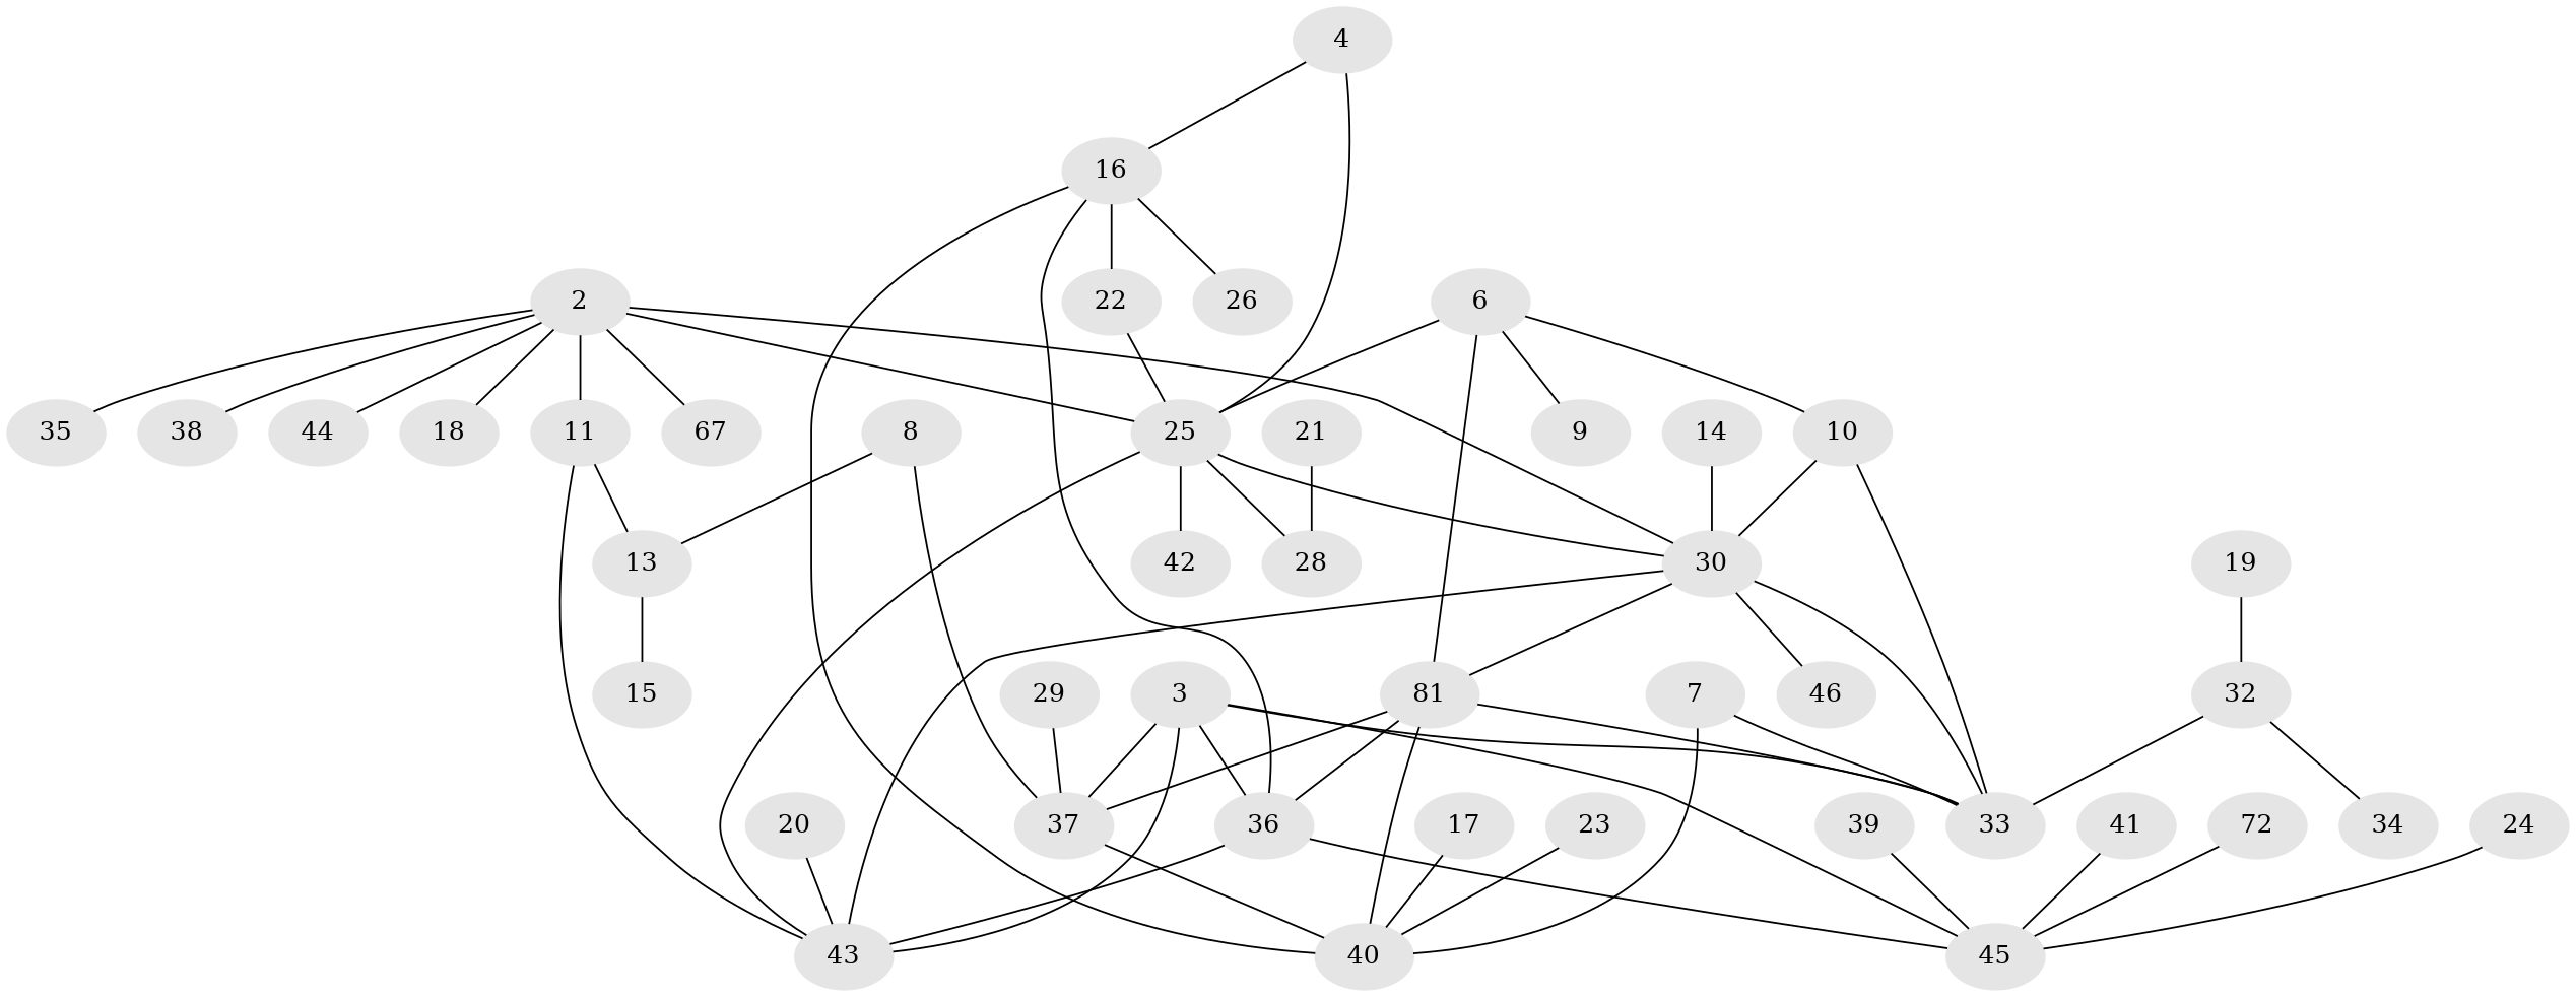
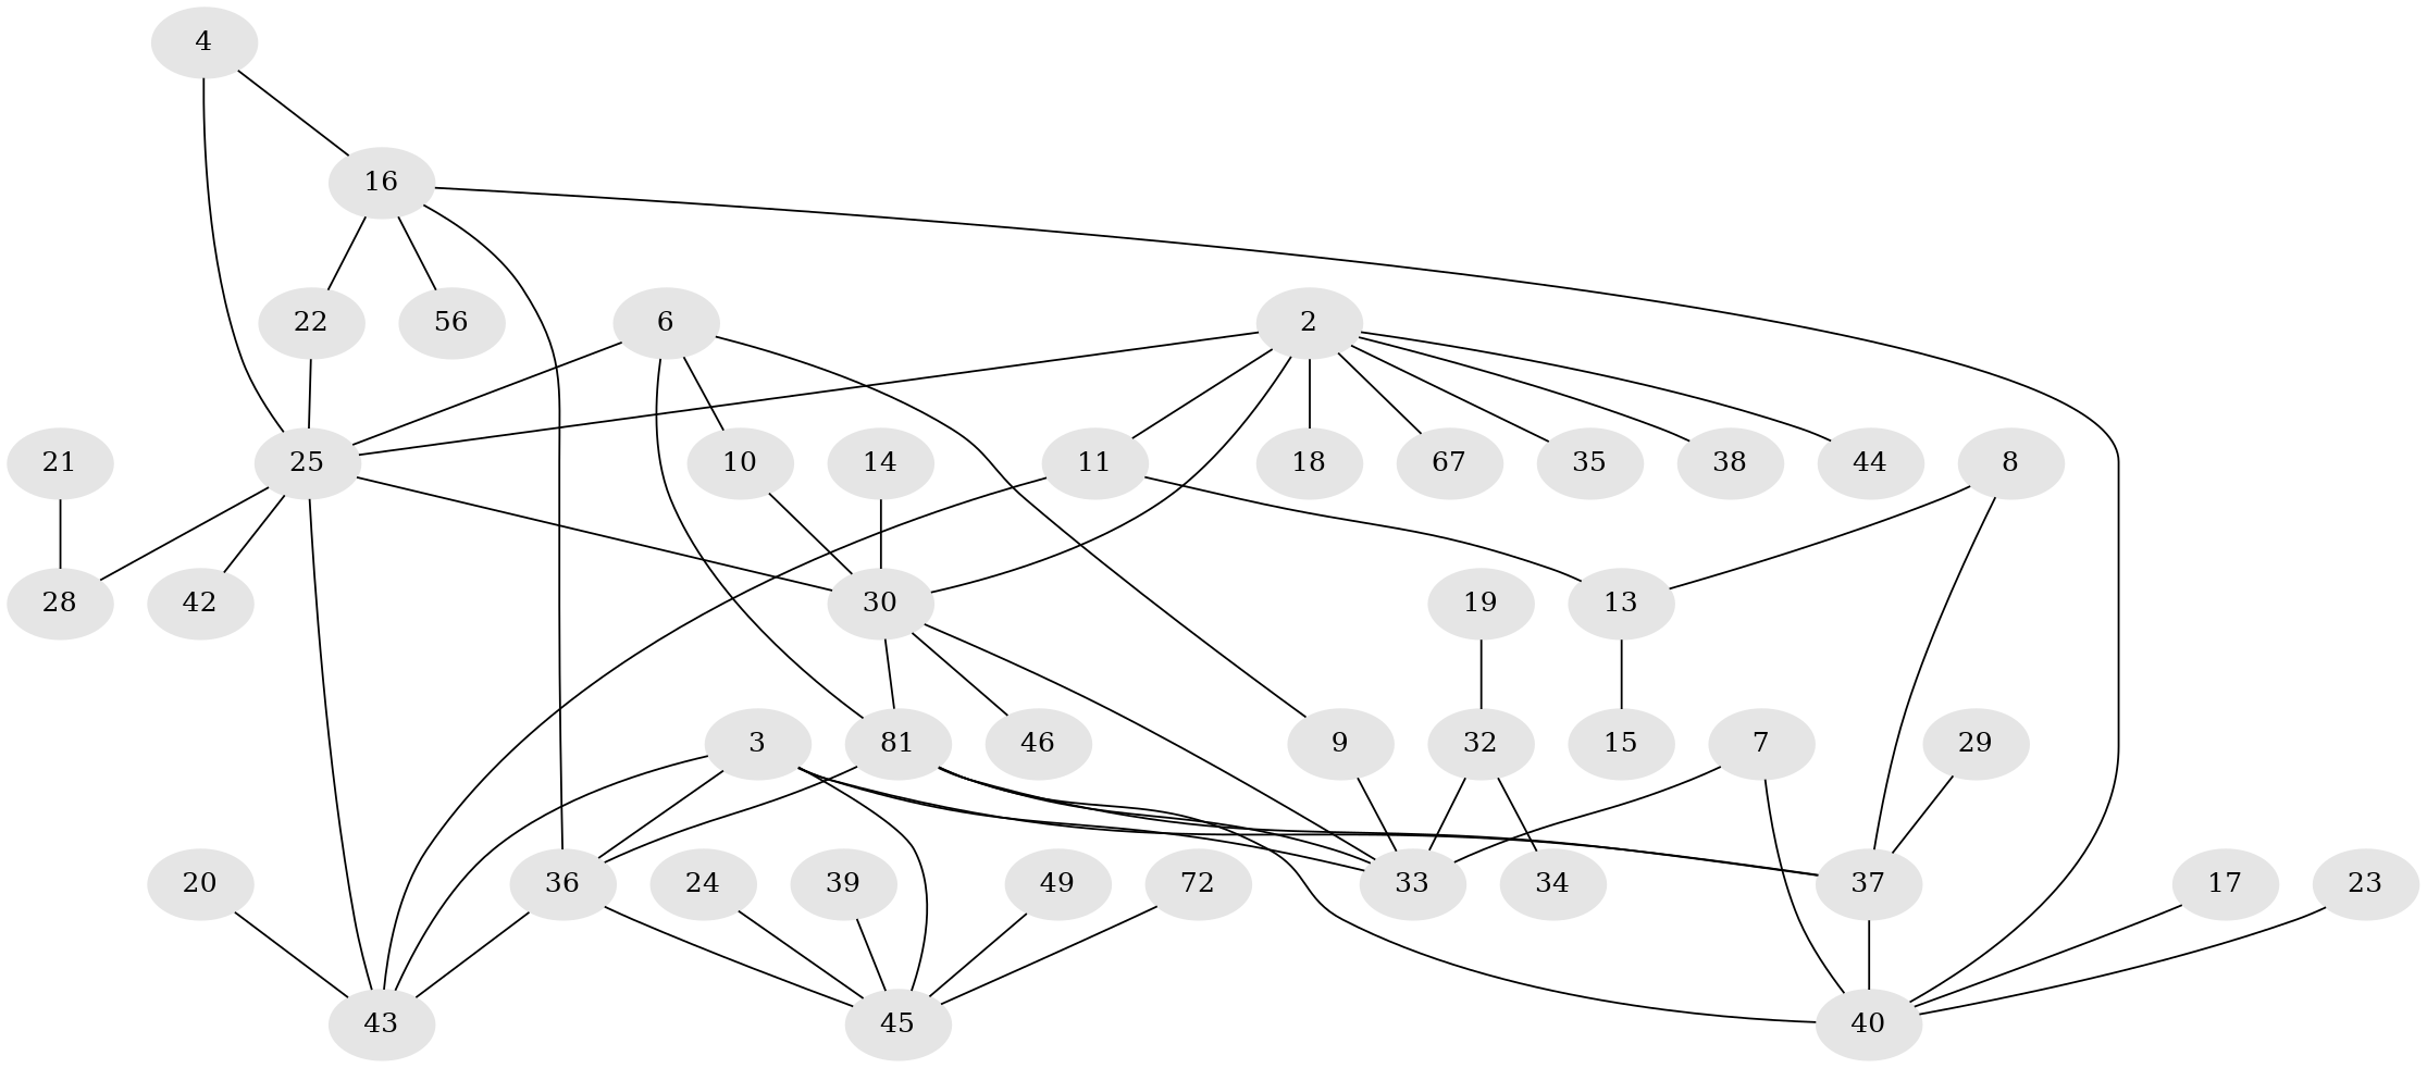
  graph {
    node [color=gray90 style=filled]
    edge [weight=1.0]
    2
    11
    18
    25
    n5 [label=67]
    30
    35
    38
    44
    43
    13
    28
    42
    33
    n15 [label=81]
    46
    3
    36
    37
    45
    40
    4
    16
-   26
+   26 [label=56]
    22
    6
    9
    10
    7
    8
    15
    n32 [label=72]
    14
    17
    19
    32
    34
    20
    21
    23
    24
    29
    39
-   41
+   41 [label=49]
    2 -- 11 [weight=2.0]
    2 -- 18
    2 -- 25
    2 -- n5
    2 -- 30
    2 -- 35
    2 -- 38
    2 -- 44
    11 -- 43
    11 -- 13
    25 -- 30
    25 -- 43
    25 -- 28
    25 -- 42
-   30 -- 43
    30 -- 33
    30 -- n15
    30 -- 46
    13 -- 15
    n15 -- 33
    n15 -- 36
    n15 -- 37 [weight=2.0]
    n15 -- 40
    3 -- 43
    3 -- 33
    3 -- 36
    3 -- 37
    3 -- 45
    36 -- 43
    36 -- 45
    37 -- 40 [weight=2.0]
    4 -- 25 [weight=2.0]
    4 -- 16
    16 -- 36
    16 -- 40
    16 -- 26
    16 -- 22 [weight=2.0]
    22 -- 25
    6 -- 25
    6 -- n15 [weight=2.0]
    6 -- 9
    6 -- 10
    10 -- 30 [weight=2.0]
-   10 -- 33 [weight=2.0]
+   9 -- 33 [weight=2.0]
    7 -- 33
    7 -- 40
    8 -- 13
    8 -- 37
    n32 -- 45
    14 -- 30
    17 -- 40
    19 -- 32
    32 -- 33
    32 -- 34
    20 -- 43
    21 -- 28
    23 -- 40
    24 -- 45
    29 -- 37
    39 -- 45
    41 -- 45
  }
